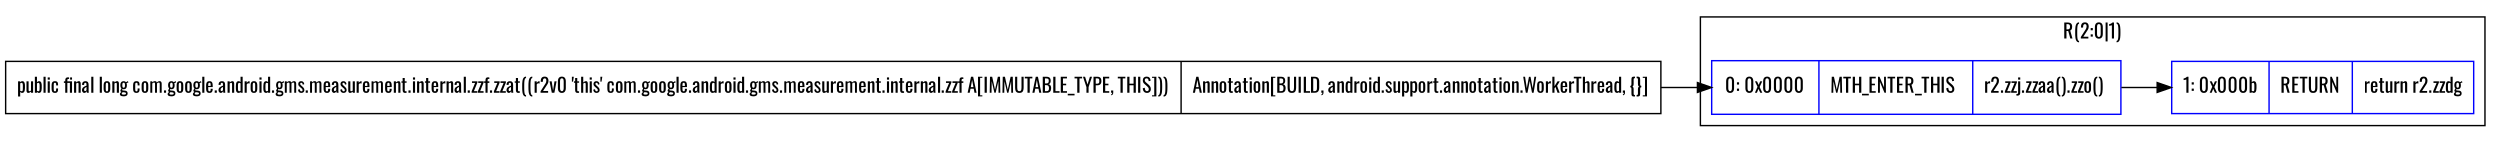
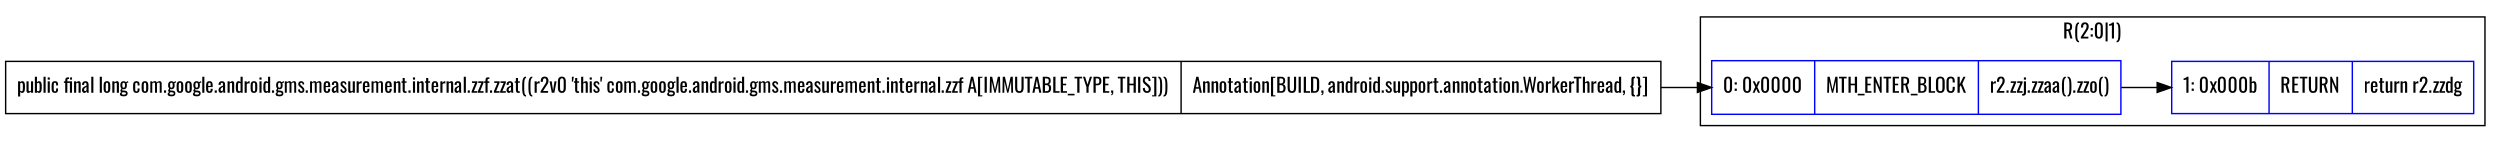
  digraph {
    rankdir=LR
    fontname=Oswald
    node [color=blue shape=record fontname=Oswald]
    edge [fontname=Oswald]
-   n1 [label="{0\:\ 0x0000|MTH_ENTER_THIS\l|r2.zzj.zzaa().zzo()\l}"]
+   n1 [label="{0\:\ 0x0000|MTH_ENTER_BLOCK\l|r2.zzj.zzaa().zzo()\l}"]
    n2 [label="{1\:\ 0x000b|RETURN\l|return r2.zzdg\l}"]
    n3 [label="{public final long com.google.android.gms.measurement.internal.zzf.zzat((r2v0 'this' com.google.android.gms.measurement.internal.zzf A[IMMUTABLE_TYPE, THIS]))  | Annotation[BUILD, android.support.annotation.WorkerThread, \{\}]\l}" color=""]
    subgraph cluster_1 {
      label="R(2:0|1)"
      n1
      n2
    }
    n1 -> n2
    n3 -> n1
  }
